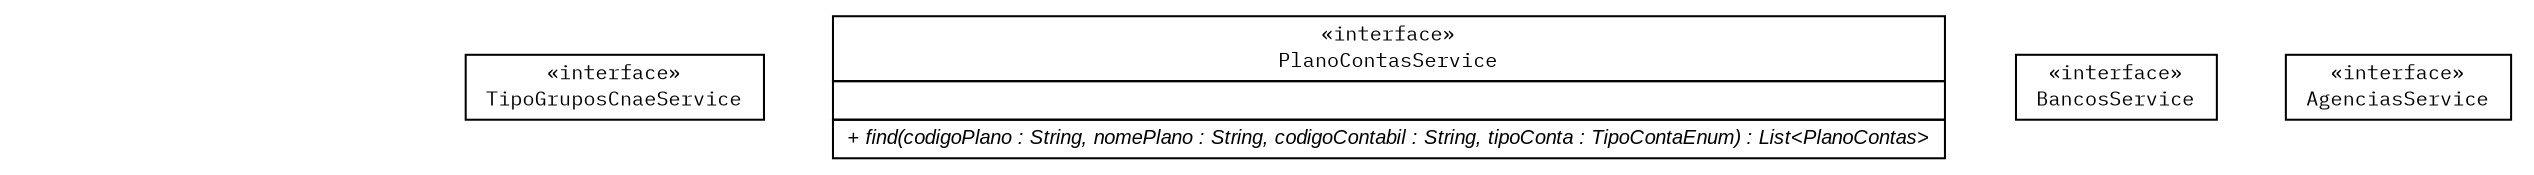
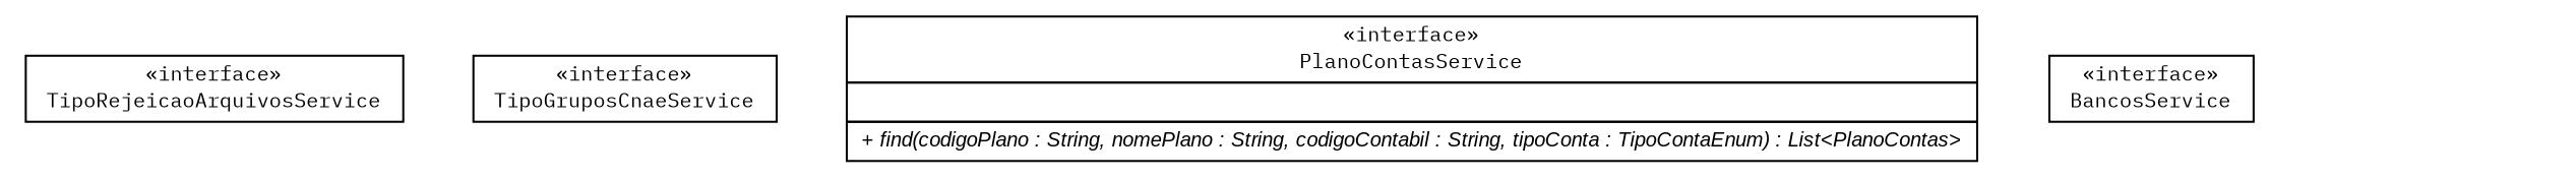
  digraph {
    nodesep=0.25
    ranksep=0.5
    fontname="IBM Plex Mono"
    node [fontcolor=black fontname="IBM Plex Mono" fontsize=10.0 shape=plaintext]
+   n1 [label=<<table title="br.gov.to.sefaz.arr.parametros.business.service.TipoRejeicaoArquivosService" border="0" cellborder="1" cellspacing="0" cellpadding="2" port="p" href="./TipoRejeicaoArquivosService.html"> 		<tr><td><table border="0" cellspacing="0" cellpadding="1"> <tr><td align="center" balign="center"> &#171;interface&#187; </td></tr> <tr><td align="center" balign="center"> TipoRejeicaoArquivosService </td></tr> 		</table></td></tr> 		</table>>]
    n2 [label=<<table title="br.gov.to.sefaz.arr.parametros.business.service.TipoGruposCnaeService" border="0" cellborder="1" cellspacing="0" cellpadding="2" port="p" href="./TipoGruposCnaeService.html"> 		<tr><td><table border="0" cellspacing="0" cellpadding="1"> <tr><td align="center" balign="center"> &#171;interface&#187; </td></tr> <tr><td align="center" balign="center"> TipoGruposCnaeService </td></tr> 		</table></td></tr> 		</table>>]
    n3 [label=<<table title="br.gov.to.sefaz.arr.parametros.business.service.PlanoContasService" border="0" cellborder="1" cellspacing="0" cellpadding="2" port="p" href="./PlanoContasService.html"> 		<tr><td><table border="0" cellspacing="0" cellpadding="1"> <tr><td align="center" balign="center"> &#171;interface&#187; </td></tr> <tr><td align="center" balign="center"> PlanoContasService </td></tr> 		</table></td></tr> 		<tr><td><table border="0" cellspacing="0" cellpadding="1"> <tr><td align="left" balign="left">  </td></tr> 		</table></td></tr> 		<tr><td><table border="0" cellspacing="0" cellpadding="1"> <tr><td align="left" balign="left"><font face="arial italic" point-size="10.0"> + find(codigoPlano : String, nomePlano : String, codigoContabil : String, tipoConta : TipoContaEnum) : List&lt;PlanoContas&gt; </font></td></tr> 		</table></td></tr> 		</table>>]
    n4 [label=<<table title="br.gov.to.sefaz.arr.parametros.business.service.BancosService" border="0" cellborder="1" cellspacing="0" cellpadding="2" port="p" href="./BancosService.html"> 		<tr><td><table border="0" cellspacing="0" cellpadding="1"> <tr><td align="center" balign="center"> &#171;interface&#187; </td></tr> <tr><td align="center" balign="center"> BancosService </td></tr> 		</table></td></tr> 		</table>>]
-   n5 [label=<<table title="br.gov.to.sefaz.arr.parametros.business.service.AgenciasService" border="0" cellborder="1" cellspacing="0" cellpadding="2" port="p" href="./AgenciasService.html"> 		<tr><td><table border="0" cellspacing="0" cellpadding="1"> <tr><td align="center" balign="center"> &#171;interface&#187; </td></tr> <tr><td align="center" balign="center"> AgenciasService </td></tr> 		</table></td></tr> 		</table>>]
  }
